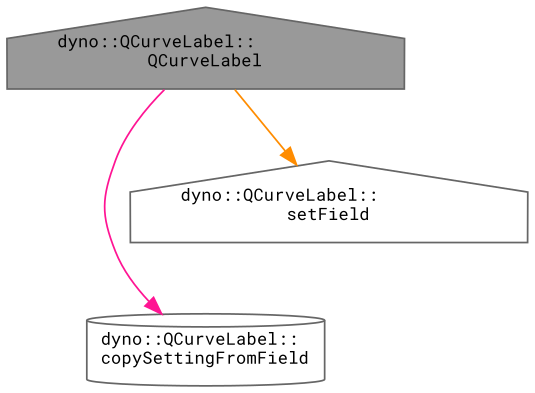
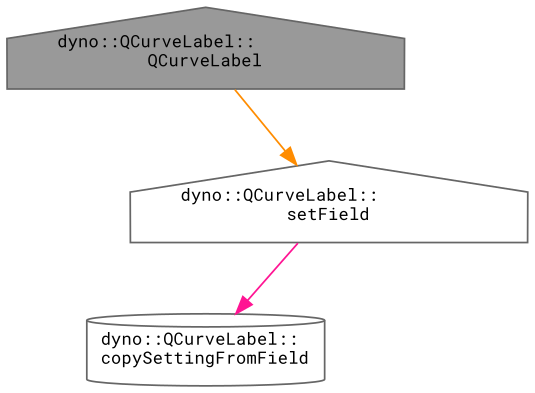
  digraph {
    fontname="Roboto Mono"
    rankdir=TB
    node [color=grey40 fillcolor=white fontname="Roboto Mono" fontsize=10 shape=house style=filled]
    edge [fontname="Roboto Mono" fontsize=10 labelfontname=Helvetica labelfontsize=10 style=solid]
    n1 [color=gray40 fillcolor=grey60 fontcolor=black height=0.2 label="dyno::QCurveLabel::\lQCurveLabel" width=0.4]
    n2 [height=0.2 label="dyno::QCurveLabel::\lcopySettingFromField" shape=cylinder width=0.4]
    n3 [height=0.2 label="dyno::QCurveLabel::\lsetField" width=0.4]
-   n1 -> n2 [color=deeppink]
+   n3 -> n2 [color=deeppink]
    n1 -> n3 [color=darkorange]
  }
